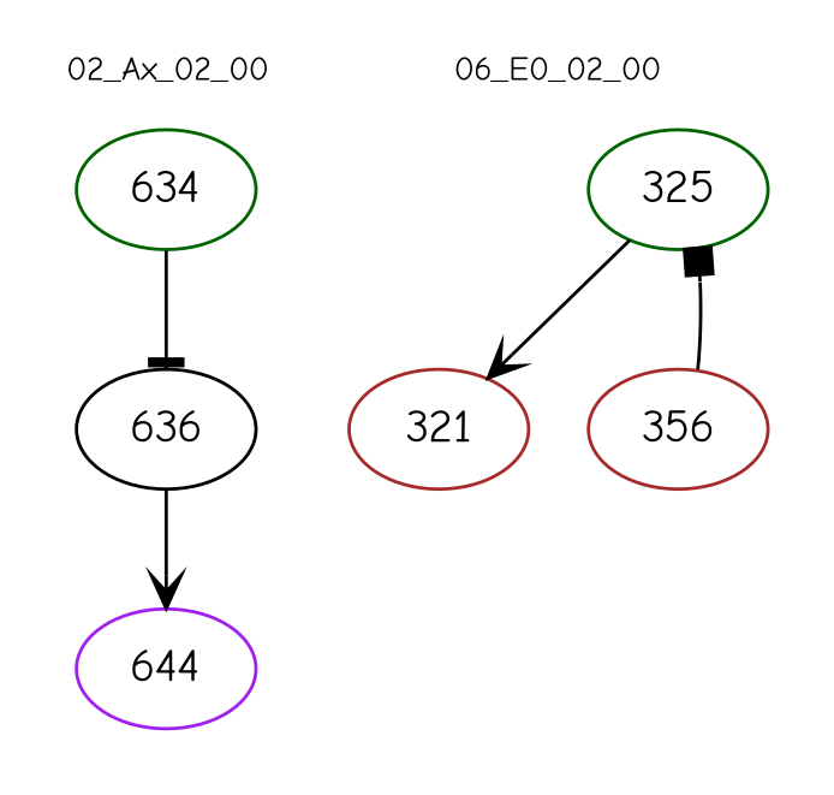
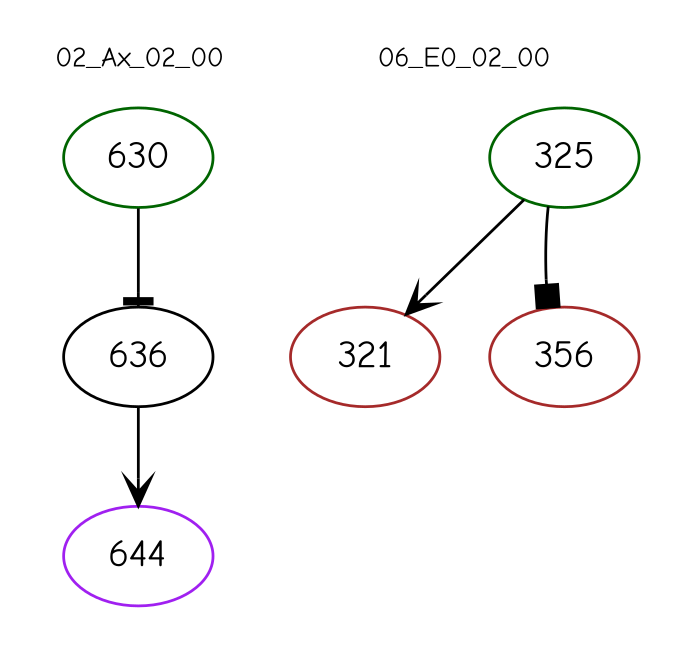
  digraph {
    fontname="Comic Neue"
    node [color=darkgreen fontname="Comic Neue"]
    edge [arrowhead=vee color=black fontname="Comic Neue"]
    n1 [color=black label=636]
-   n2 [label=634]
+   n2 [label=630]
    n3 [color=purple label=644]
    n4 [label=325]
    n5 [color=brown label=321]
    n6 [color=brown label=356]
    subgraph cluster_1 {
      color=white
      fontsize=10
      label="02_Ax_02_00"
      n1
      n2
      n3
    }
    subgraph cluster_2 {
      color=white
      fontsize=10
      label="06_E0_02_00"
      n4
      n5
      n6
    }
    n1 -> n3
    n2 -> n1 [arrowhead=tee]
    n4 -> n5
-   n6 -> n4 [arrowhead=box]
+   n4 -> n6 [arrowhead=box]
  }
